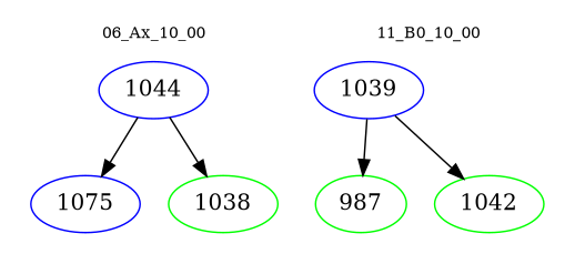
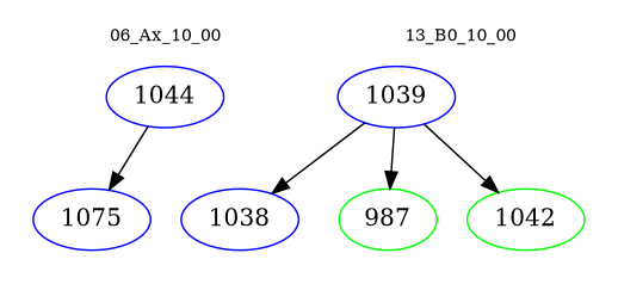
  digraph {
    node [color=blue]
    edge [color=black]
    n1 [label=1044]
-   n2 [color=green label=1038]
+   n2 [label=1038]
    n3 [label=1075]
    n4 [label=1039]
    n5 [color=green label=987]
    n6 [color=green label=1042]
    subgraph cluster_1 {
      color=white
      fontsize=10
      label="06_Ax_10_00"
      n1
      n2
      n3
    }
    subgraph cluster_2 {
      color=white
      fontsize=10
-     label="11_B0_10_00"
+     label="13_B0_10_00"
      n4
      n5
      n6
    }
-   n1 -> n2
+   n4 -> n2
    n1 -> n3
    n4 -> n5
    n4 -> n6
  }
